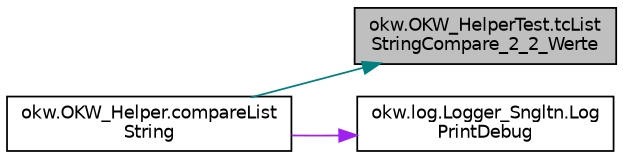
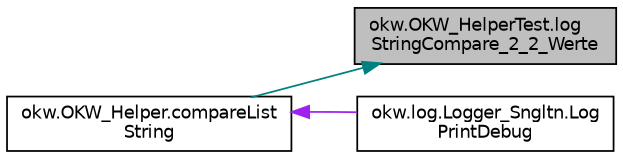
  digraph {
    rankdir=LR
    node [color=black fillcolor=white fontname=Helvetica fontsize=10 shape=record style=filled]
    edge [fontname=Helvetica fontsize=10 labelfontname=Helvetica labelfontsize=10 style=solid]
-   n1 [fillcolor=grey75 fontcolor=black height=0.2 label="okw.OKW_HelperTest.tcList\lStringCompare_2_2_Werte" width=0.4]
+   n1 [fillcolor=grey75 fontcolor=black height=0.2 label="okw.OKW_HelperTest.log\lStringCompare_2_2_Werte" width=0.4]
    n2 [height=0.2 label="okw.OKW_Helper.compareList\lString" width=0.4]
    n3 [height=0.2 label="okw.log.Logger_Sngltn.Log\lPrintDebug" width=0.4]
    n2 -> n1 [color=teal]
-   n2 -> n3 [color=purple]
+   n3 -> n2 [color=purple]
  }
